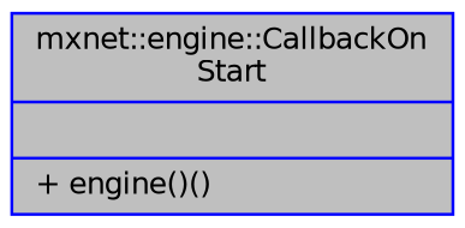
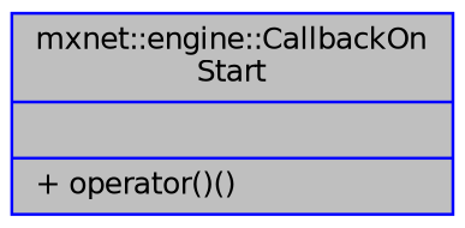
  digraph {
-   n1 [color=blue fillcolor=grey75 fontcolor=black fontname=Helvetica fontsize=10 height=0.2 label="{mxnet::engine::CallbackOn\lStart\n||+ engine()()\l}" shape=record style=filled width=0.4]
+   n1 [color=blue fillcolor=grey75 fontcolor=black fontname=Helvetica fontsize=10 height=0.2 label="{mxnet::engine::CallbackOn\lStart\n||+ operator()()\l}" shape=record style=filled width=0.4]
  }
